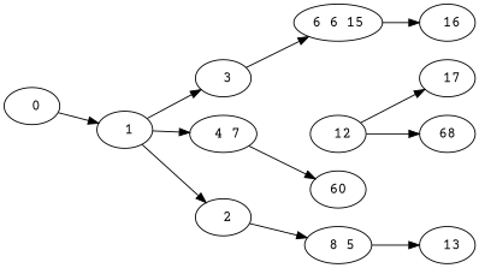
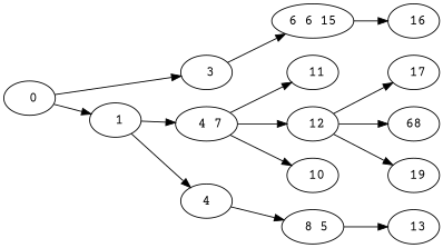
  digraph {
    fontname="Courier Prime"
    rankdir=LR
    node [fontname="Courier Prime"]
    edge [fontname="Courier Prime"]
    " 0"
    " 1"
    " 3"
    " 4 7"
-   " 2"
+   " 2" [label=4]
    n6 [label="6 6 15"]
+   " 11"
    " 12"
-   " 10" [label=60]
+   " 10"
    " 8 5"
    " 16"
    " 17"
    n13 [label=68]
+   " 19"
    " 13"
    " 0" -> " 1"
-   " 1" -> " 3"
+   " 0" -> " 3"
    " 1" -> " 4 7"
    " 1" -> " 2"
    " 3" -> n6
+   " 4 7" -> " 11"
+   " 4 7" -> " 12"
    " 4 7" -> " 10"
    " 2" -> " 8 5"
    n6 -> " 16"
    " 12" -> " 17"
    " 12" -> n13
+   " 12" -> " 19"
    " 8 5" -> " 13"
  }
